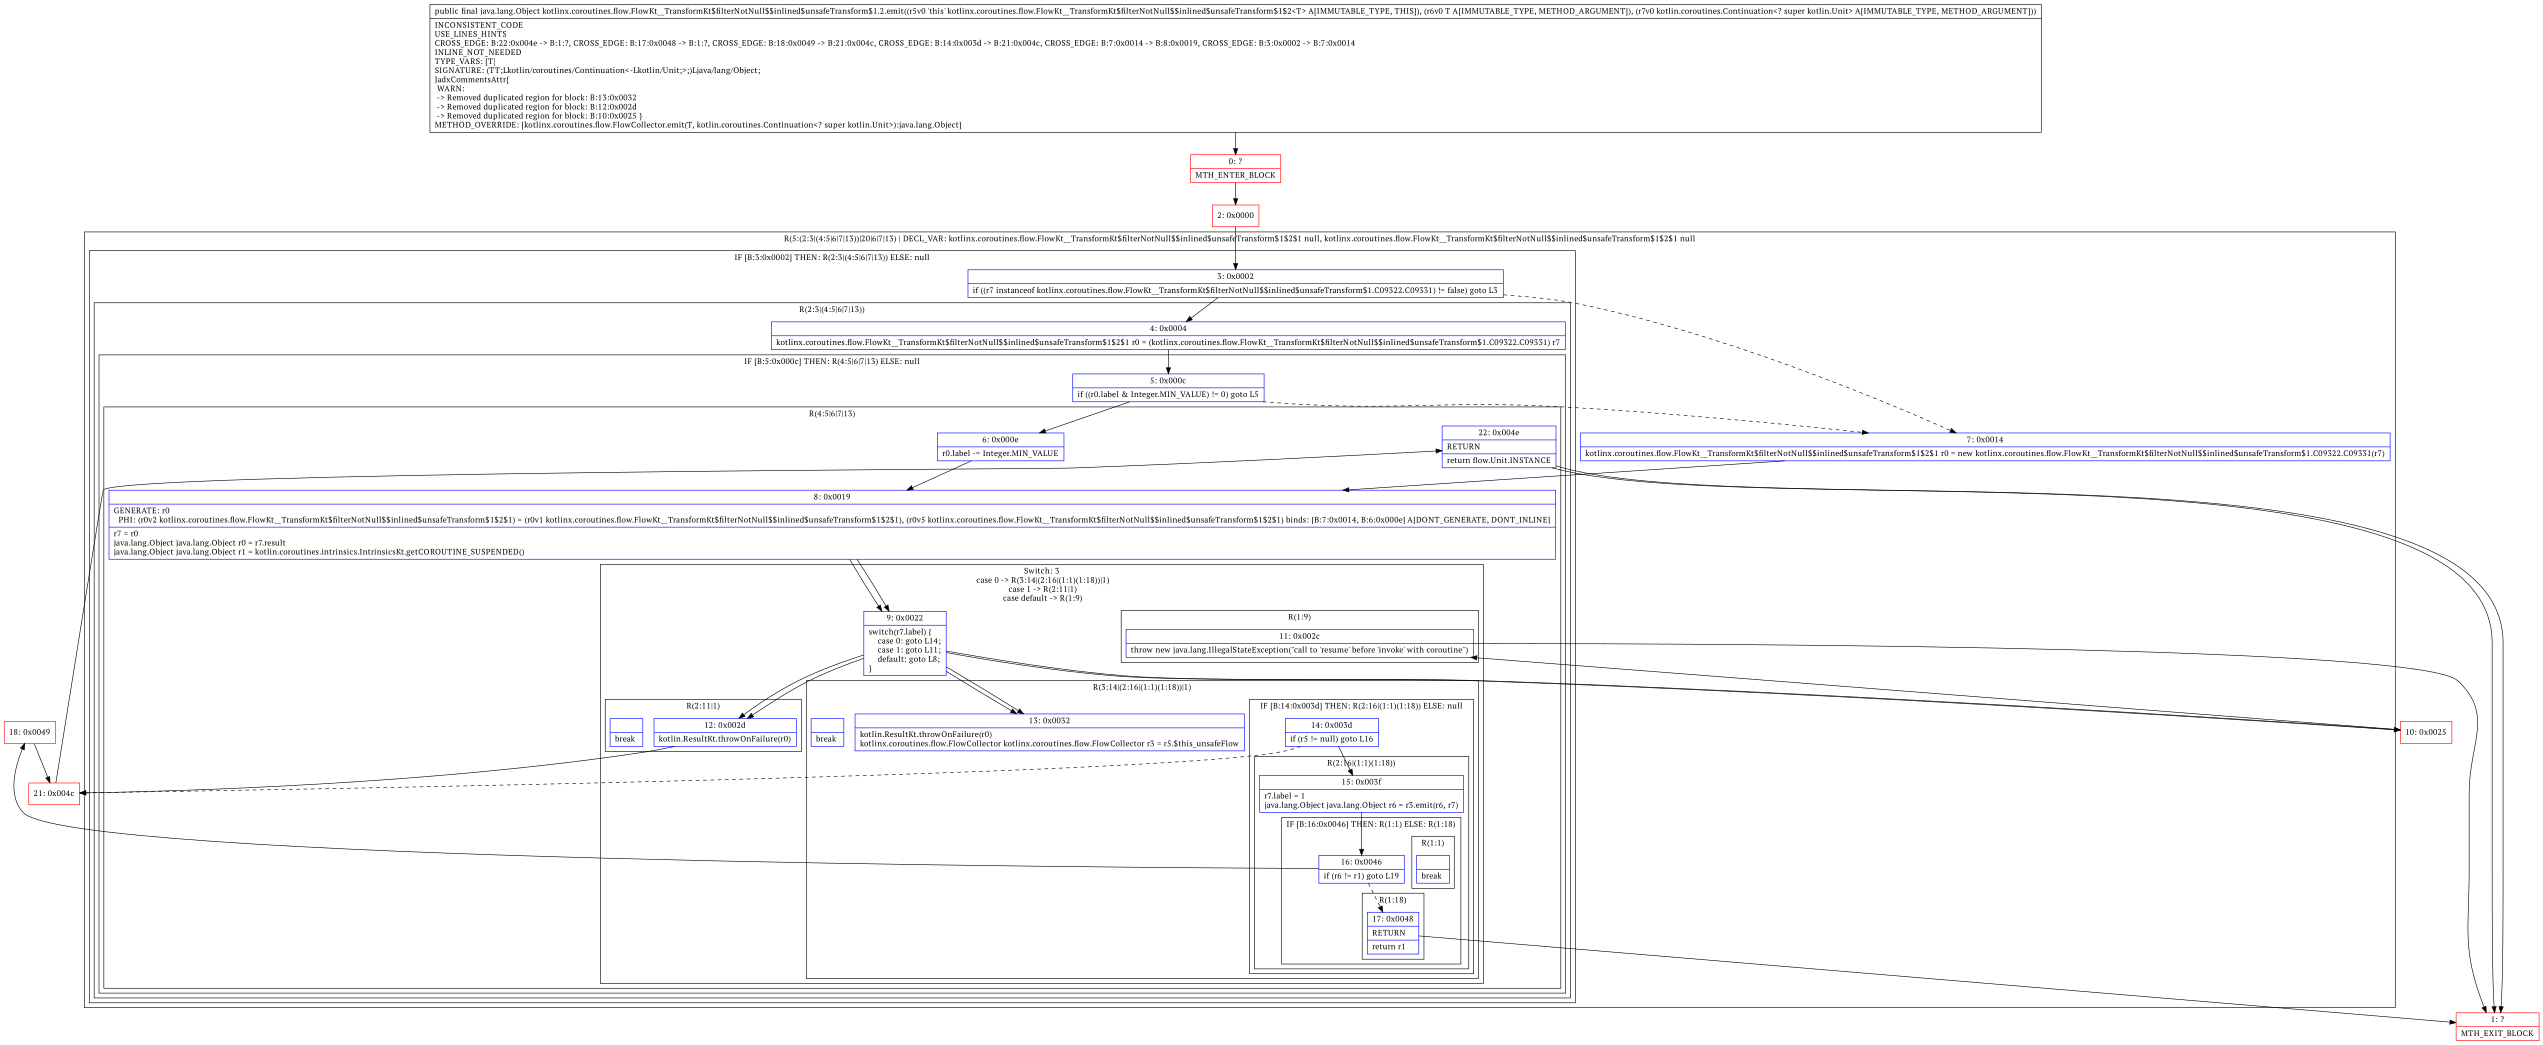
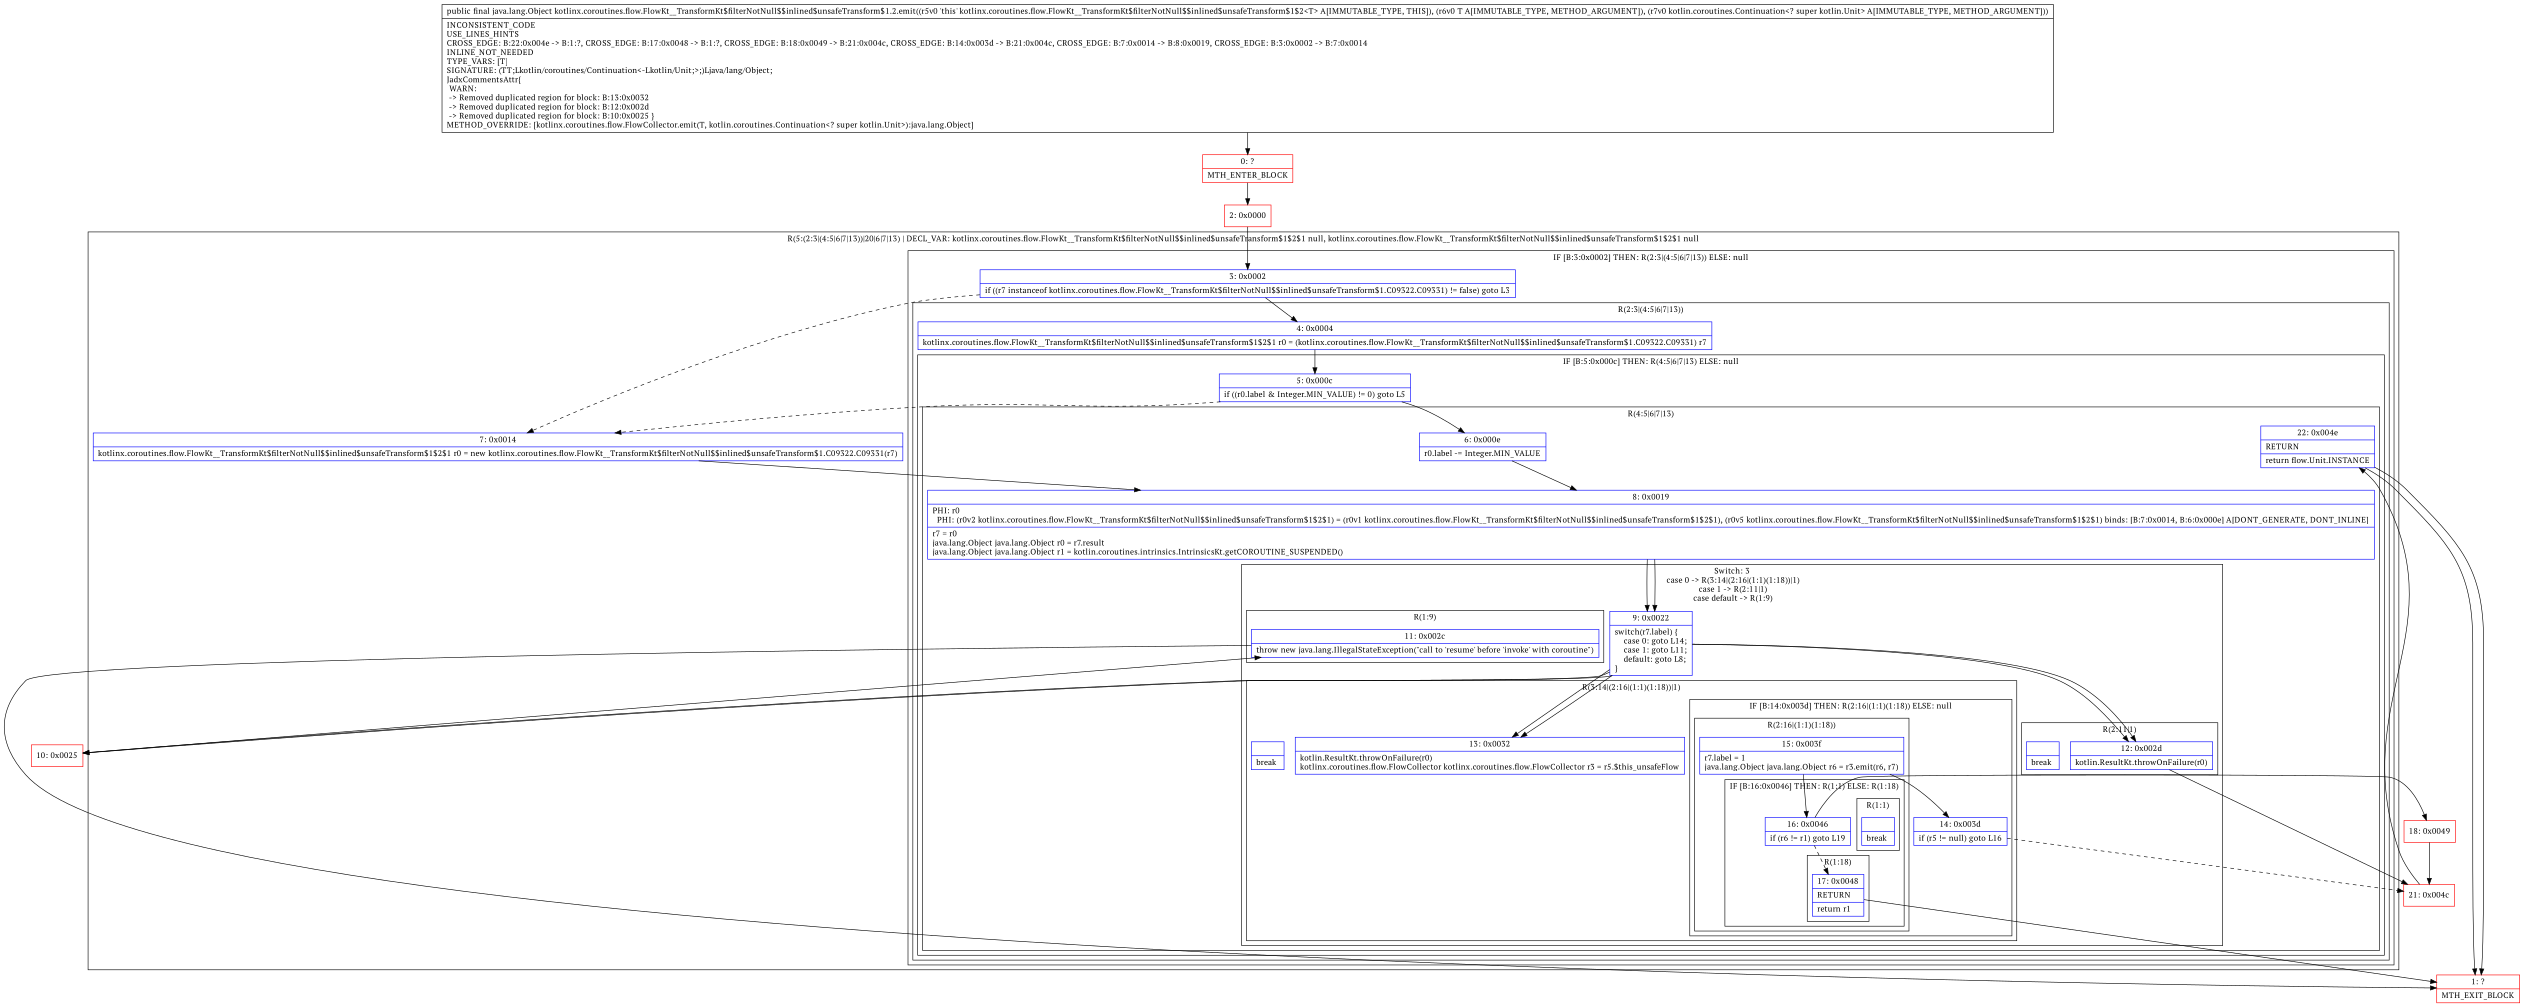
  digraph {
    fontname="PT Serif"
    node [color=blue fontname="PT Serif" shape=record]
    edge [fontname="PT Serif"]
    n1 [label="{|break\l}"]
    n2 [label="{17\:\ 0x0048|RETURN\l|return r1\l}"]
    n3 [label="{16\:\ 0x0046|if (r6 != r1) goto L19\l}"]
    n4 [label="{15\:\ 0x003f|r7.label = 1\ljava.lang.Object java.lang.Object r6 = r3.emit(r6, r7)\l}"]
    n5 [label="{14\:\ 0x003d|if (r5 != null) goto L16\l}"]
    n6 [label="{13\:\ 0x0032|kotlin.ResultKt.throwOnFailure(r0)\lkotlinx.coroutines.flow.FlowCollector kotlinx.coroutines.flow.FlowCollector r3 = r5.$this_unsafeFlow\l}"]
    n7 [label="{|break\l}"]
    n8 [label="{12\:\ 0x002d|kotlin.ResultKt.throwOnFailure(r0)\l}"]
    n9 [label="{|break\l}"]
    n10 [label="{11\:\ 0x002c|throw new java.lang.IllegalStateException(\"call to 'resume' before 'invoke' with coroutine\")\l}"]
    n11 [label="{9\:\ 0x0022|switch(r7.label) \{\l    case 0: goto L14;\l    case 1: goto L11;\l    default: goto L8;\l\}\l}"]
    n12 [label="{6\:\ 0x000e|r0.label \-= Integer.MIN_VALUE\l}"]
-   n13 [label="{8\:\ 0x0019|GENERATE: r0 \l  PHI: (r0v2 kotlinx.coroutines.flow.FlowKt__TransformKt$filterNotNull$$inlined$unsafeTransform$1$2$1) = (r0v1 kotlinx.coroutines.flow.FlowKt__TransformKt$filterNotNull$$inlined$unsafeTransform$1$2$1), (r0v5 kotlinx.coroutines.flow.FlowKt__TransformKt$filterNotNull$$inlined$unsafeTransform$1$2$1) binds: [B:7:0x0014, B:6:0x000e] A[DONT_GENERATE, DONT_INLINE]\l|r7 = r0\ljava.lang.Object java.lang.Object r0 = r7.result\ljava.lang.Object java.lang.Object r1 = kotlin.coroutines.intrinsics.IntrinsicsKt.getCOROUTINE_SUSPENDED()\l}"]
+   n13 [label="{8\:\ 0x0019|PHI: r0 \l  PHI: (r0v2 kotlinx.coroutines.flow.FlowKt__TransformKt$filterNotNull$$inlined$unsafeTransform$1$2$1) = (r0v1 kotlinx.coroutines.flow.FlowKt__TransformKt$filterNotNull$$inlined$unsafeTransform$1$2$1), (r0v5 kotlinx.coroutines.flow.FlowKt__TransformKt$filterNotNull$$inlined$unsafeTransform$1$2$1) binds: [B:7:0x0014, B:6:0x000e] A[DONT_GENERATE, DONT_INLINE]\l|r7 = r0\ljava.lang.Object java.lang.Object r0 = r7.result\ljava.lang.Object java.lang.Object r1 = kotlin.coroutines.intrinsics.IntrinsicsKt.getCOROUTINE_SUSPENDED()\l}"]
    n14 [label="{22\:\ 0x004e|RETURN\l|return flow.Unit.INSTANCE\l}"]
    n15 [label="{5\:\ 0x000c|if ((r0.label & Integer.MIN_VALUE) != 0) goto L5\l}"]
    n16 [label="{4\:\ 0x0004|kotlinx.coroutines.flow.FlowKt__TransformKt$filterNotNull$$inlined$unsafeTransform$1$2$1 r0 = (kotlinx.coroutines.flow.FlowKt__TransformKt$filterNotNull$$inlined$unsafeTransform$1.C09322.C09331) r7\l}"]
    n17 [label="{3\:\ 0x0002|if ((r7 instanceof kotlinx.coroutines.flow.FlowKt__TransformKt$filterNotNull$$inlined$unsafeTransform$1.C09322.C09331) != false) goto L3\l}"]
    n18 [label="{7\:\ 0x0014|kotlinx.coroutines.flow.FlowKt__TransformKt$filterNotNull$$inlined$unsafeTransform$1$2$1 r0 = new kotlinx.coroutines.flow.FlowKt__TransformKt$filterNotNull$$inlined$unsafeTransform$1.C09322.C09331(r7)\l}"]
    n19 [color=red label="{1\:\ ?|MTH_EXIT_BLOCK\l}"]
    n20 [color=red label="{18\:\ 0x0049}"]
    n21 [color=red label="{21\:\ 0x004c}"]
    n22 [color=red label="{10\:\ 0x0025}"]
    n23 [color=red label="{0\:\ ?|MTH_ENTER_BLOCK\l}"]
    n24 [color=red label="{2\:\ 0x0000}"]
    n25 [label="{public final java.lang.Object kotlinx.coroutines.flow.FlowKt__TransformKt$filterNotNull$$inlined$unsafeTransform$1.2.emit((r5v0 'this' kotlinx.coroutines.flow.FlowKt__TransformKt$filterNotNull$$inlined$unsafeTransform$1$2\<T\> A[IMMUTABLE_TYPE, THIS]), (r6v0 T A[IMMUTABLE_TYPE, METHOD_ARGUMENT]), (r7v0 kotlin.coroutines.Continuation\<? super kotlin.Unit\> A[IMMUTABLE_TYPE, METHOD_ARGUMENT]))  | INCONSISTENT_CODE\lUSE_LINES_HINTS\lCROSS_EDGE: B:22:0x004e \-\> B:1:?, CROSS_EDGE: B:17:0x0048 \-\> B:1:?, CROSS_EDGE: B:18:0x0049 \-\> B:21:0x004c, CROSS_EDGE: B:14:0x003d \-\> B:21:0x004c, CROSS_EDGE: B:7:0x0014 \-\> B:8:0x0019, CROSS_EDGE: B:3:0x0002 \-\> B:7:0x0014\lINLINE_NOT_NEEDED\lTYPE_VARS: [T]\lSIGNATURE: (TT;Lkotlin\/coroutines\/Continuation\<\-Lkotlin\/Unit;\>;)Ljava\/lang\/Object;\lJadxCommentsAttr\{\l WARN: \l \-\> Removed duplicated region for block: B:13:0x0032 \l \-\> Removed duplicated region for block: B:12:0x002d \l \-\> Removed duplicated region for block: B:10:0x0025 \}\lMETHOD_OVERRIDE: [kotlinx.coroutines.flow.FlowCollector.emit(T, kotlin.coroutines.Continuation\<? super kotlin.Unit\>):java.lang.Object]\l}" color=""]
    subgraph cluster_1 {
      label="R(5:(2:3|(4:5|6|7|13))|20|6|7|13) | DECL_VAR: kotlinx.coroutines.flow.FlowKt__TransformKt$filterNotNull$$inlined$unsafeTransform$1$2$1 null, kotlinx.coroutines.flow.FlowKt__TransformKt$filterNotNull$$inlined$unsafeTransform$1$2$1 null\l"
      n18
      subgraph cluster_2 {
        label="IF [B:3:0x0002] THEN: R(2:3|(4:5|6|7|13)) ELSE: null"
        n17
        subgraph cluster_3 {
          label="R(2:3|(4:5|6|7|13))"
          n16
          subgraph cluster_4 {
            label="IF [B:5:0x000c] THEN: R(4:5|6|7|13) ELSE: null"
            n15
            subgraph cluster_5 {
              label="R(4:5|6|7|13)"
              n12
              n13
              n14
              subgraph cluster_6 {
                label="Switch: 3\n case 0 -> R(3:14|(2:16|(1:1)(1:18))|1)\n case 1 -> R(2:11|1)\n case default -> R(1:9)"
                n11
                subgraph cluster_7 {
                  label="R(3:14|(2:16|(1:1)(1:18))|1)"
                  n6
                  n7
                  subgraph cluster_8 {
                    label="IF [B:14:0x003d] THEN: R(2:16|(1:1)(1:18)) ELSE: null"
                    n5
                    subgraph cluster_9 {
                      label="R(2:16|(1:1)(1:18))"
                      n4
                      subgraph cluster_10 {
                        label="IF [B:16:0x0046] THEN: R(1:1) ELSE: R(1:18)"
                        n3
                        subgraph cluster_11 {
                          label="R(1:1)"
                          n1
                        }
                        subgraph cluster_12 {
                          label="R(1:18)"
                          n2
                        }
                      }
                    }
                  }
                }
                subgraph cluster_13 {
                  label="R(2:11|1)"
                  n8
                  n9
                }
                subgraph cluster_14 {
                  label="R(1:9)"
                  n10
                }
              }
            }
          }
        }
      }
      subgraph cluster_15 {
        label="Switch: 0"
      }
    }
    n2 -> n19
    n3 -> n2 [style=dashed]
    n3 -> n20
    n4 -> n3
-   n5 -> n4
+   n4 -> n5
    n5 -> n21 [style=dashed]
    n8 -> n21
    n10 -> n19
    n11 -> n6
    n11 -> n6
    n11 -> n8
    n11 -> n8
    n11 -> n22
    n11 -> n22
    n12 -> n13
    n13 -> n11
    n13 -> n11
    n14 -> n19
    n14 -> n19
    n15 -> n12
    n15 -> n18 [style=dashed]
    n16 -> n15
    n17 -> n16
    n17 -> n18 [style=dashed]
    n18 -> n13
    n20 -> n21
    n21 -> n14
    n22 -> n10
    n23 -> n24
    n24 -> n17
    n25 -> n23
  }
